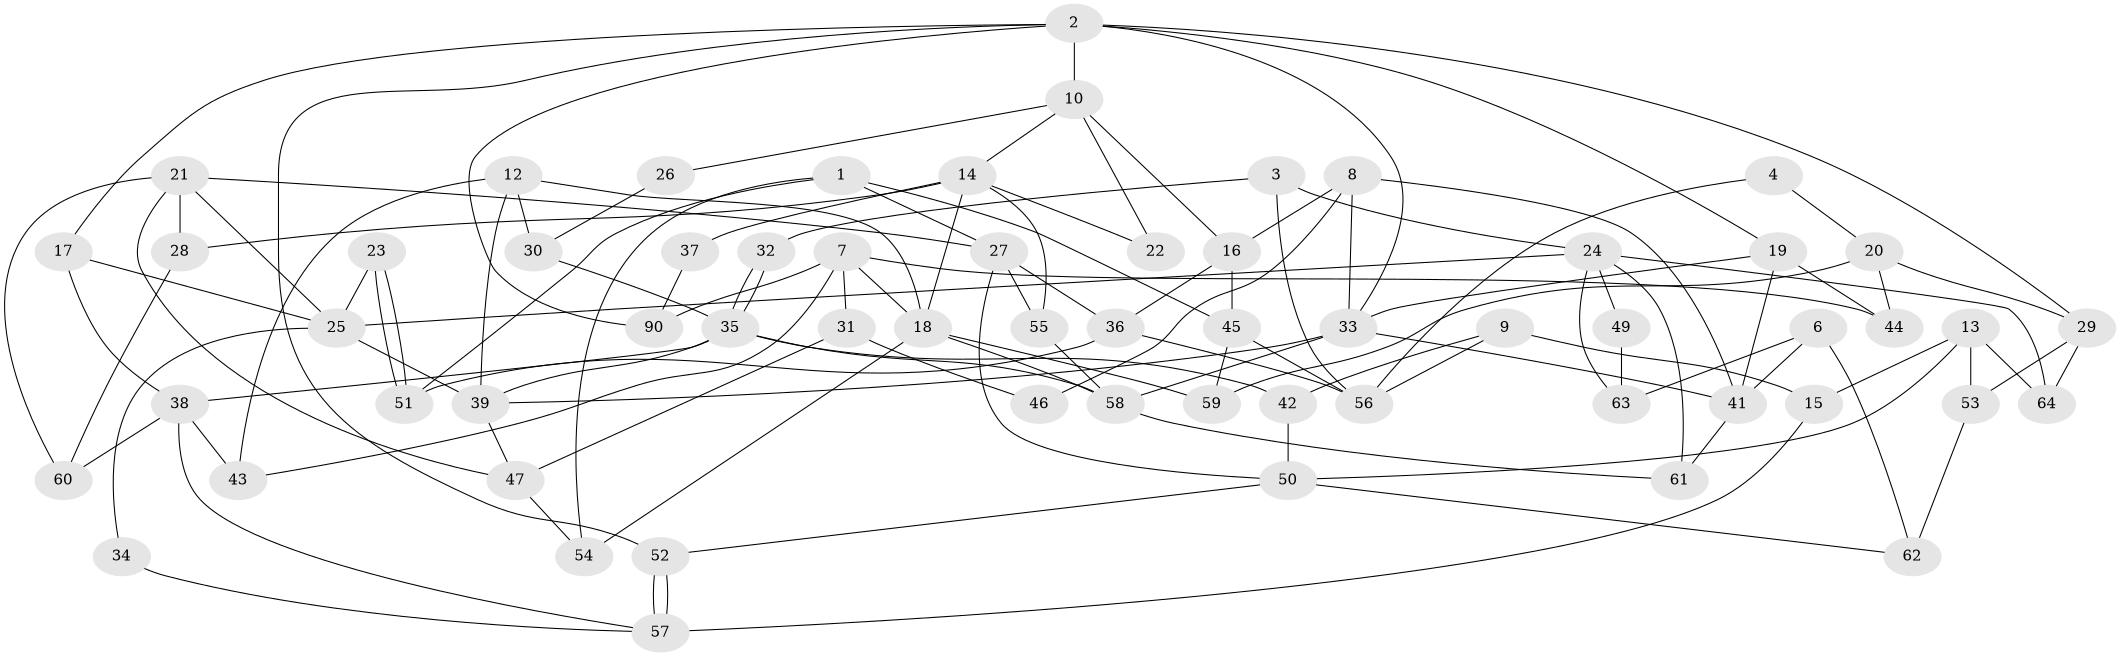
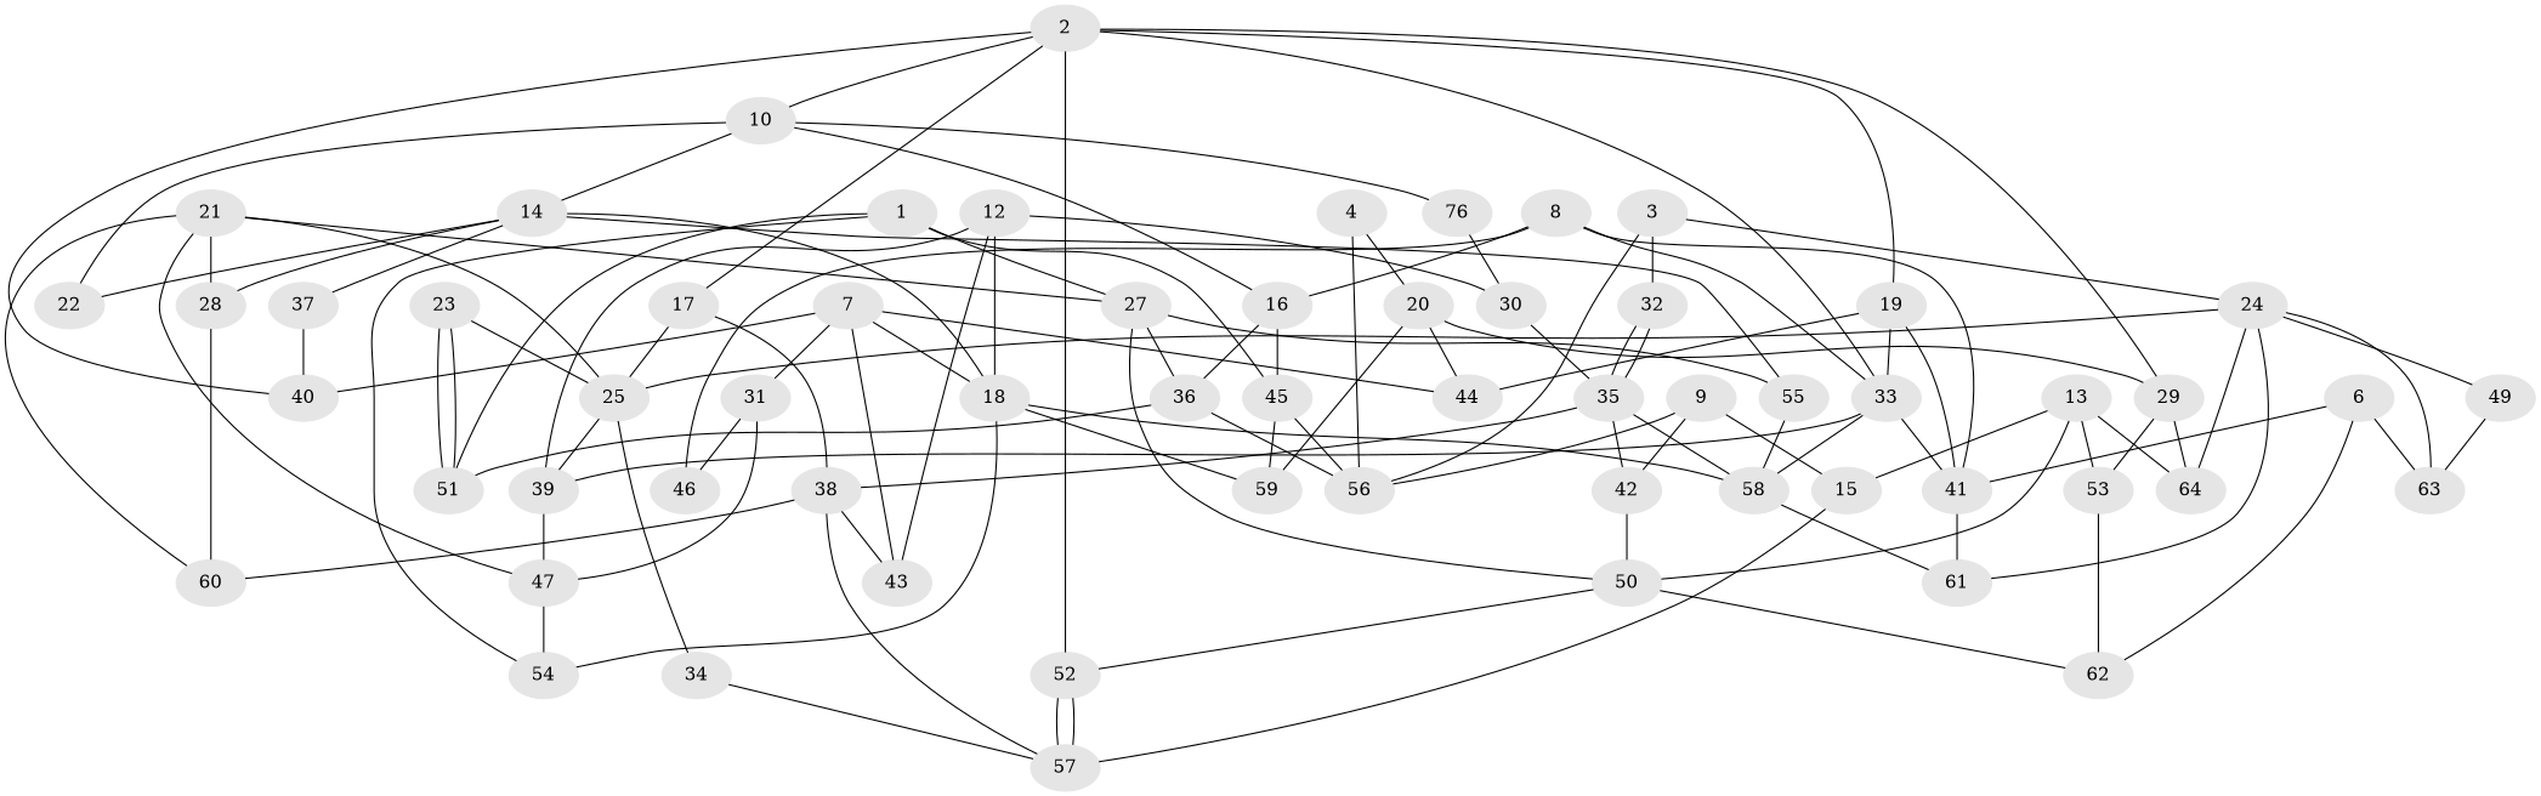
  graph {
    node [color=gray90 style=filled]
    1
    27
    45
    51
    54
    50
    55
    36
    56
    59
    2
    10
    17
    19
    29
    33
-   40 [label=90]
+   40
    52
    16
    14
    22
-   26
+   26 [label=76]
    25
    38
    44
    41
    53
    64
    39
    58
    57
    3
    24
    32
    63
    49
    61
    35
    4
    20
    37
    6
    62
    7
    18
    31
    43
    46
    47
    8
    9
    15
    42
    28
    30
    12
    13
    60
    34
    21
    23
    1 -- 27
    1 -- 45
    1 -- 51
    1 -- 54
    27 -- 50
    27 -- 55
    27 -- 36
    45 -- 56
    45 -- 59
    50 -- 52
    50 -- 62
    55 -- 58
    36 -- 51
    36 -- 56
    2 -- 10
    2 -- 17
    2 -- 19
    2 -- 29
    2 -- 33
    2 -- 40
    2 -- 52
    10 -- 16
    10 -- 14
    10 -- 22
    10 -- 26
    17 -- 25
    17 -- 38
    19 -- 33
    19 -- 44
    19 -- 41
    29 -- 53
    29 -- 64
    33 -- 41
    33 -- 39
    33 -- 58
    52 -- 57
    52 -- 57
    16 -- 45
    16 -- 36
    14 -- 55
    14 -- 22
    14 -- 37
    14 -- 18
    14 -- 28
    26 -- 30
    25 -- 39
    25 -- 34
    38 -- 57
    38 -- 43
    38 -- 60
    41 -- 61
    53 -- 62
    39 -- 47
    58 -- 61
    3 -- 56
    3 -- 24
    3 -- 32
    24 -- 25
    24 -- 64
    24 -- 63
    24 -- 49
    24 -- 61
    32 -- 35
    32 -- 35
    49 -- 63
    35 -- 38
-   35 -- 39
    35 -- 58
    35 -- 42
    4 -- 56
    4 -- 20
    20 -- 59
    20 -- 29
    20 -- 44
    37 -- 40
    6 -- 41
    6 -- 63
    6 -- 62
    7 -- 40
    7 -- 44
    7 -- 18
    7 -- 31
    7 -- 43
    18 -- 54
    18 -- 59
    18 -- 58
    31 -- 46
    31 -- 47
    47 -- 54
    8 -- 33
    8 -- 16
    8 -- 41
    8 -- 46
    9 -- 56
    9 -- 15
    9 -- 42
    15 -- 57
    42 -- 50
    28 -- 60
    30 -- 35
    12 -- 39
    12 -- 18
    12 -- 43
    12 -- 30
    13 -- 50
    13 -- 53
    13 -- 64
    13 -- 15
    34 -- 57
    21 -- 27
    21 -- 25
    21 -- 47
    21 -- 28
    21 -- 60
    23 -- 51
    23 -- 51
    23 -- 25
  }
